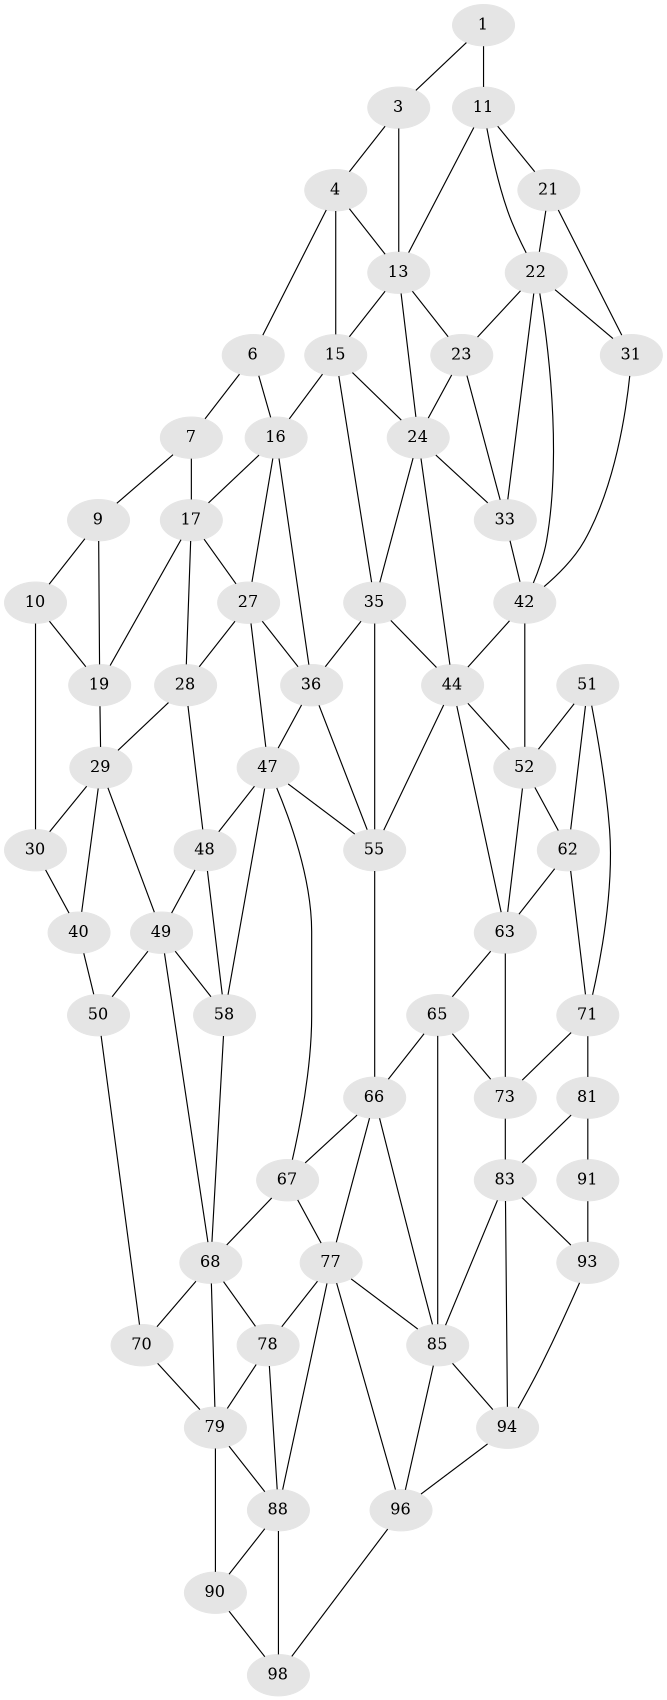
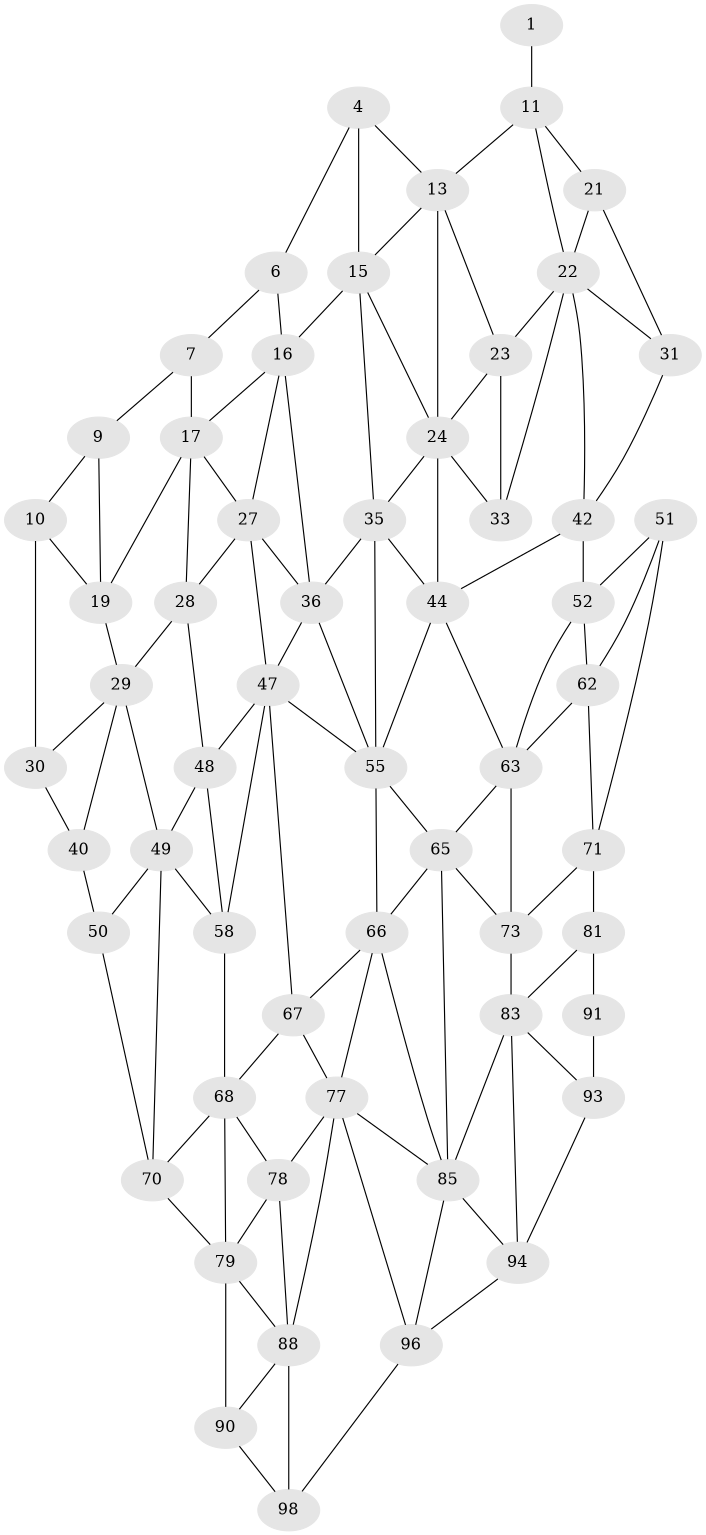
  graph {
    node [color=gray90 style=filled]
    1 [super="+2"]
-   3
    11 [super="+12"]
    4 [super="+5"]
    13 [super="+14"]
    21
    22 [super="+32"]
    6
    15 [super="+25"]
    23
    24 [super="+34"]
    7 [super="+8"]
    16 [super="+26"]
    35 [super="+45"]
    9
    17 [super="+18"]
    27 [super="+37"]
    36 [super="+46"]
    10 [super="+20"]
    19
    28 [super="+38"]
    30
    29 [super="+39"]
    40
    31 [super="+41"]
    33
    42 [super="+43"]
    44 [super="+54"]
    55 [super="+56"]
    47 [super="+57"]
    48
    49 [super="+59"]
    52 [super="+53"]
    63 [super="+64"]
    58
    67
    50 [super="+60"]
    68 [super="+69"]
    51 [super="+61"]
    62
    71 [super="+72"]
    65 [super="+75"]
    66 [super="+76"]
    70
    73 [super="+74"]
    77 [super="+87"]
    78
    79 [super="+80"]
    81 [super="+82"]
    85 [super="+86"]
    83 [super="+84"]
    96 [super="+97"]
    94 [super="+95"]
    88 [super="+89"]
    90 [super="+100"]
    91 [super="+92"]
    93
    98 [super="+99"]
-   1 -- 3
    1 -- 11 [weight=2]
-   3 -- 4
-   3 -- 13
    11 -- 13
    11 -- 21
    11 -- 22
    4 -- 13
    4 -- 6
    4 -- 15
    13 -- 15
    13 -- 23
    13 -- 24
    21 -- 22
    21 -- 31
    22 -- 23
    22 -- 31
    22 -- 33
    22 -- 42
    6 -- 7
    6 -- 16
    15 -- 24
    15 -- 16 [weight=2]
    15 -- 35
    23 -- 24
    23 -- 33
    24 -- 35
    24 -- 33
    24 -- 44
    7 -- 9
    7 -- 17 [weight=2]
    16 -- 17
    16 -- 27
    16 -- 36
    35 -- 36 [weight=2]
    35 -- 44
    35 -- 55
    9 -- 10
    9 -- 19
    17 -- 27
    17 -- 19
    17 -- 28
    27 -- 36
    27 -- 28 [weight=2]
    27 -- 47
    36 -- 55
    36 -- 47
    10 -- 19
    10 -- 30
    19 -- 29
    28 -- 29 [weight=2]
    28 -- 48
    30 -- 40
    29 -- 30
    29 -- 40
    29 -- 49
    40 -- 50
    31 -- 42
-   33 -- 42
    42 -- 44
    42 -- 52 [weight=2]
    44 -- 55
-   44 -- 52
    44 -- 63
+   55 -- 65
    55 -- 66
    47 -- 55
    47 -- 48
    47 -- 58
    47 -- 67
    48 -- 49
    48 -- 58
    49 -- 58
    49 -- 50 [weight=2]
-   49 -- 68
+   49 -- 70
    52 -- 63
    52 -- 62
    63 -- 65
    63 -- 73 [weight=2]
    58 -- 68
    67 -- 68
    67 -- 77
    50 -- 70
    68 -- 70
    68 -- 78
    68 -- 79
    51 -- 52
    51 -- 62
    51 -- 71
    62 -- 63
    62 -- 71
    71 -- 73
    71 -- 81 [weight=2]
    65 -- 66 [weight=2]
    65 -- 73
    65 -- 85
    66 -- 67
    66 -- 77
    66 -- 85
    70 -- 79
    73 -- 83 [weight=2]
    77 -- 78
    77 -- 85
    77 -- 96
    77 -- 88
    78 -- 79
    78 -- 88
    79 -- 88
    79 -- 90
    81 -- 83
    81 -- 91 [weight=2]
    85 -- 96
    85 -- 94
    83 -- 85
    83 -- 94
    83 -- 93
    96 -- 98
    94 -- 96
    88 -- 90
    88 -- 98 [weight=2]
    90 -- 98
    91 -- 93
    93 -- 94
  }
